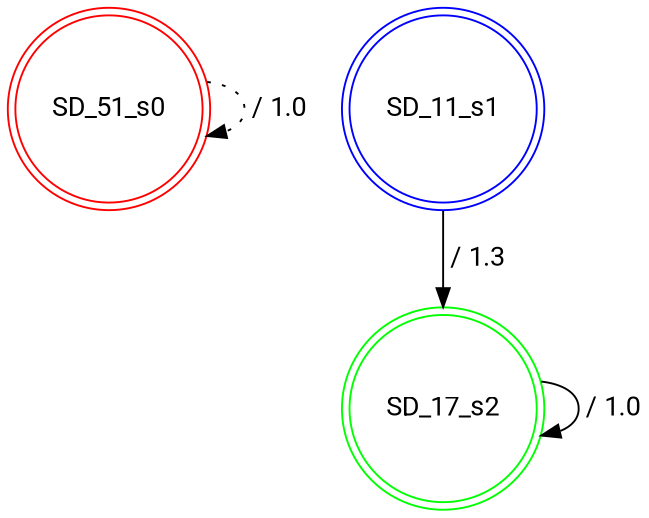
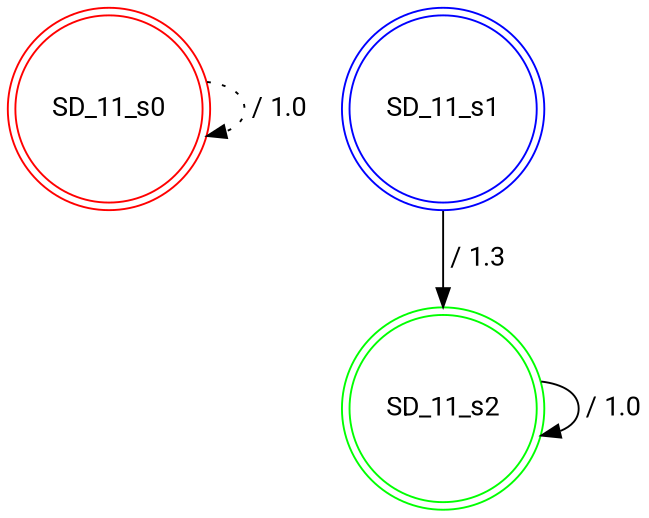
  digraph {
    fontname=Roboto
    node [fontname=Roboto shape=doublecircle]
    edge [fontname=Roboto]
-   n1 [color=red label=SD_51_s0]
+   n1 [color=red label=SD_11_s0]
    n2 [color=blue label=SD_11_s1]
-   n3 [color=green label=SD_17_s2]
+   n3 [color=green label=SD_11_s2]
    n1 -> n1 [label=" / 1.0" style=dotted]
    n2 -> n3 [label=" / 1.3"]
    n3 -> n3 [label=" / 1.0"]
  }
